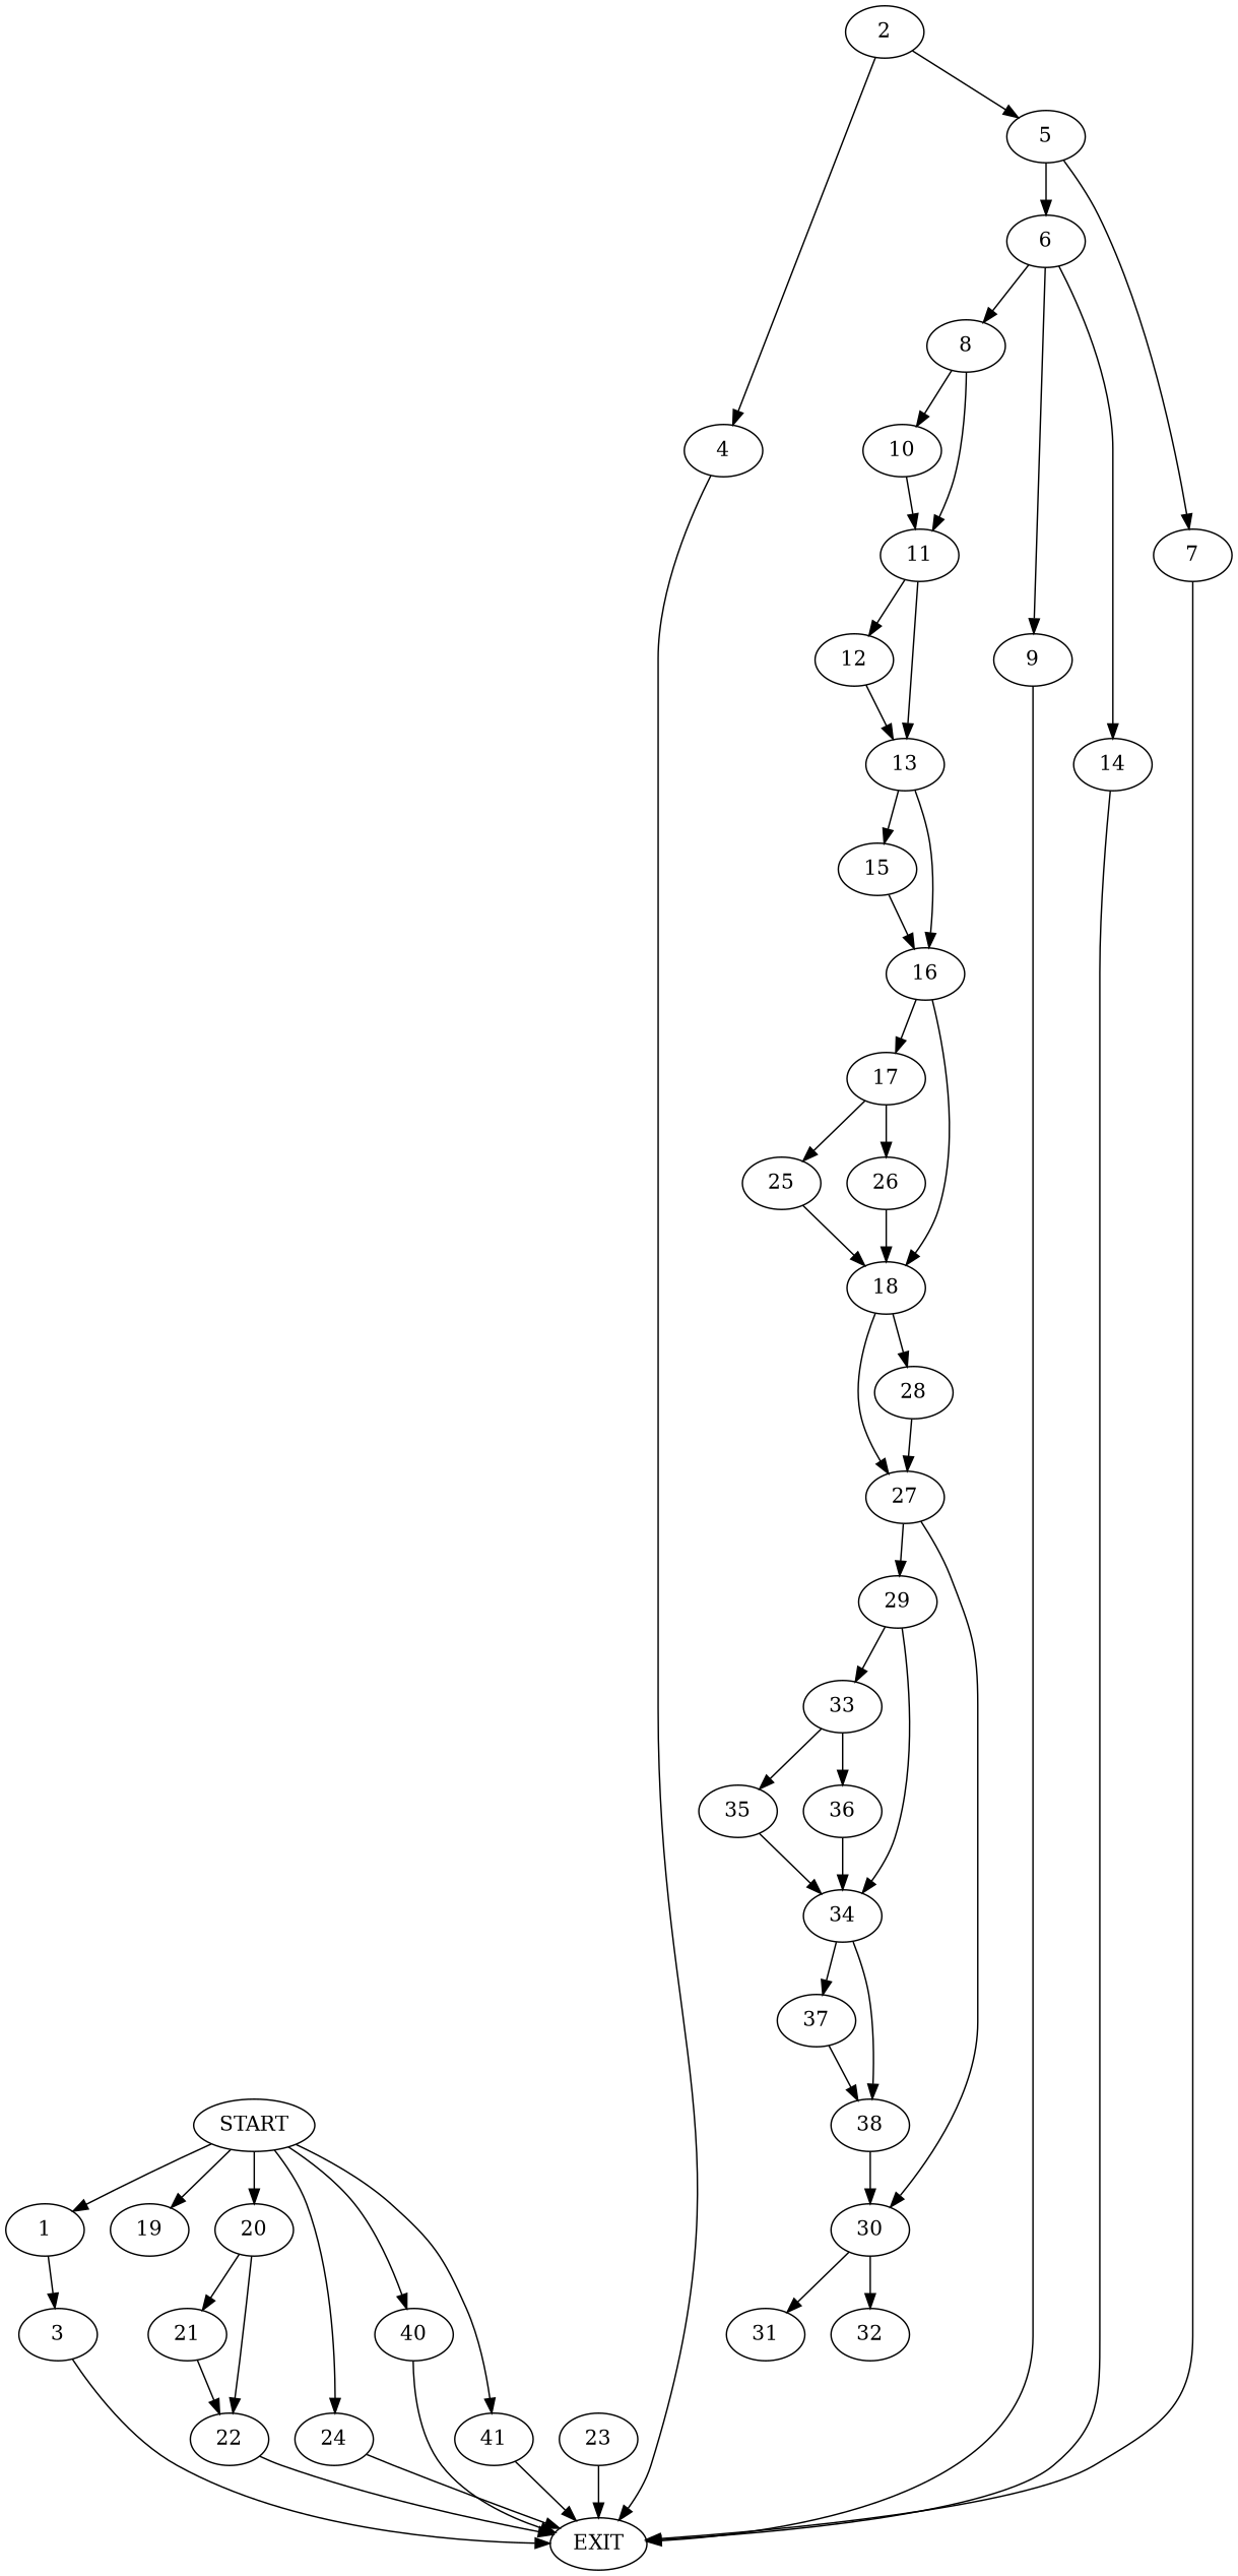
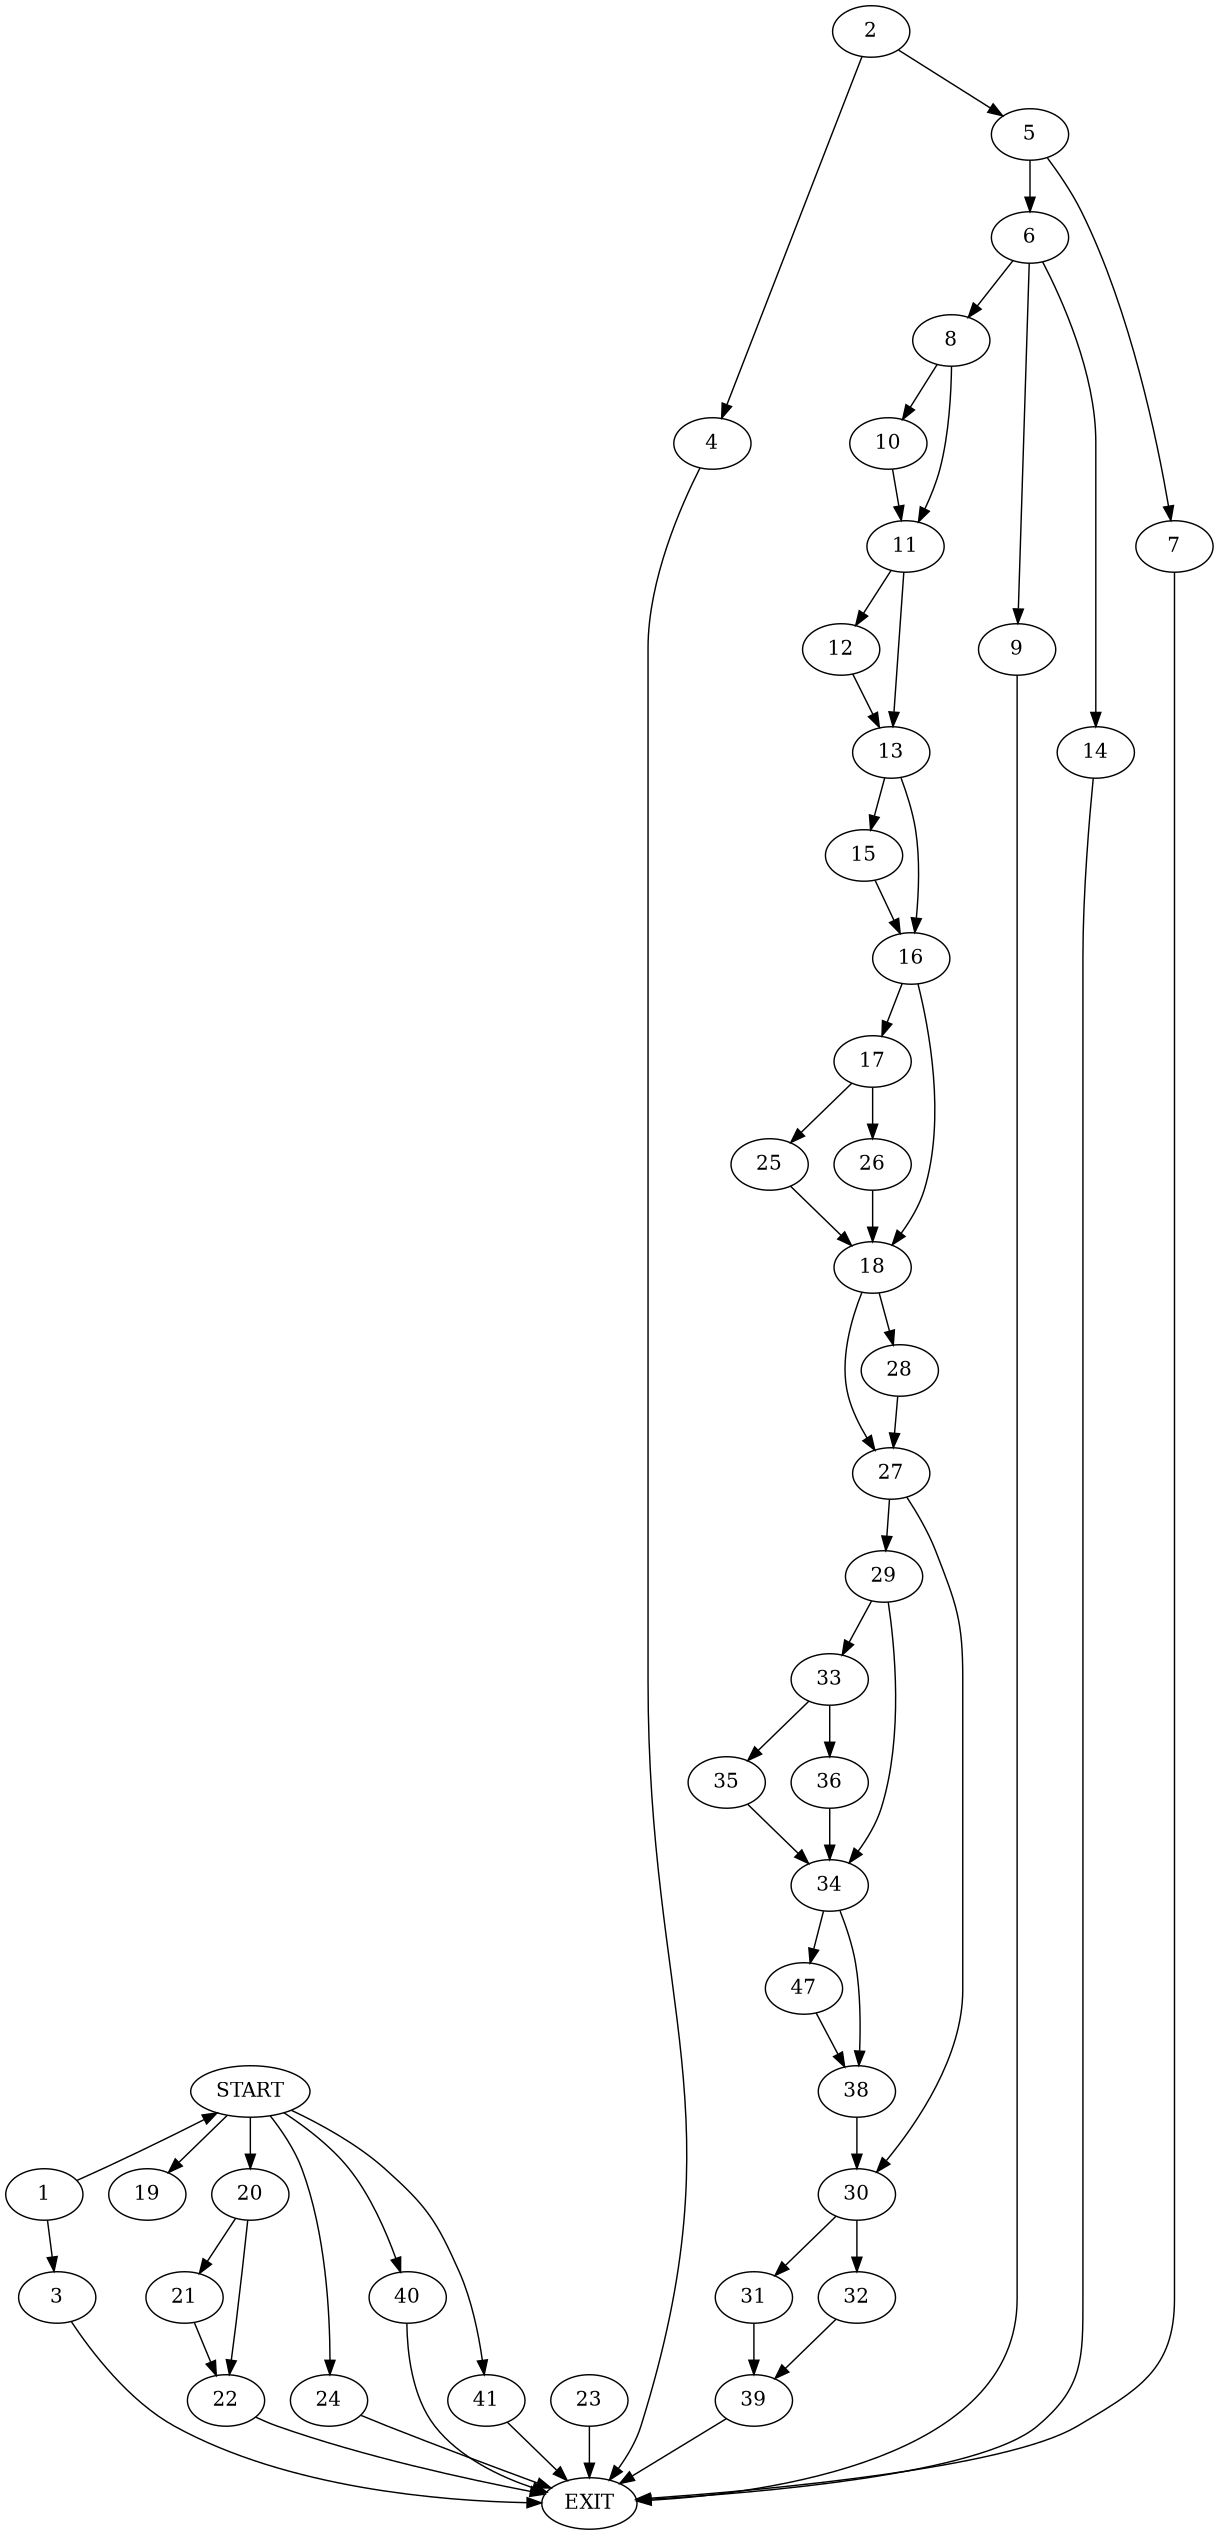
  digraph {
    n1 [label=START]
    1
    19
    20
    24
    40
    41
    3
    21
    22
    n11 [label=EXIT]
    23
    2
    4
    5
    6
    7
    8
    9
    14
    10
    11
    12
    13
    15
    16
    17
    18
    25
    26
    27
    28
    29
    30
    33
    34
    31
    32
    35
    36
-   37
+   37 [label=47]
    38
-   n1 -> 1
+   39
+   1 -> n1
    n1 -> 19
    n1 -> 20
    n1 -> 24
    n1 -> 40
    n1 -> 41
    1 -> 3
    20 -> 21
    20 -> 22
    24 -> n11
    40 -> n11
    41 -> n11
    3 -> n11
    21 -> 22
    22 -> n11
    23 -> n11
    2 -> 4
    2 -> 5
    4 -> n11
    5 -> 6
    5 -> 7
    6 -> 8
    6 -> 9
    6 -> 14
    7 -> n11
    8 -> 10
    8 -> 11
    9 -> n11
    14 -> n11
    10 -> 11
    11 -> 12
    11 -> 13
    12 -> 13
    13 -> 15
    13 -> 16
    15 -> 16
    16 -> 17
    16 -> 18
    17 -> 25
    17 -> 26
    18 -> 27
    18 -> 28
    25 -> 18
    26 -> 18
    27 -> 29
    27 -> 30
    28 -> 27
    29 -> 33
    29 -> 34
    30 -> 31
    30 -> 32
    33 -> 35
    33 -> 36
    34 -> 37
    34 -> 38
+   31 -> 39
+   32 -> 39
    35 -> 34
    36 -> 34
    37 -> 38
    38 -> 30
+   39 -> n11
  }
